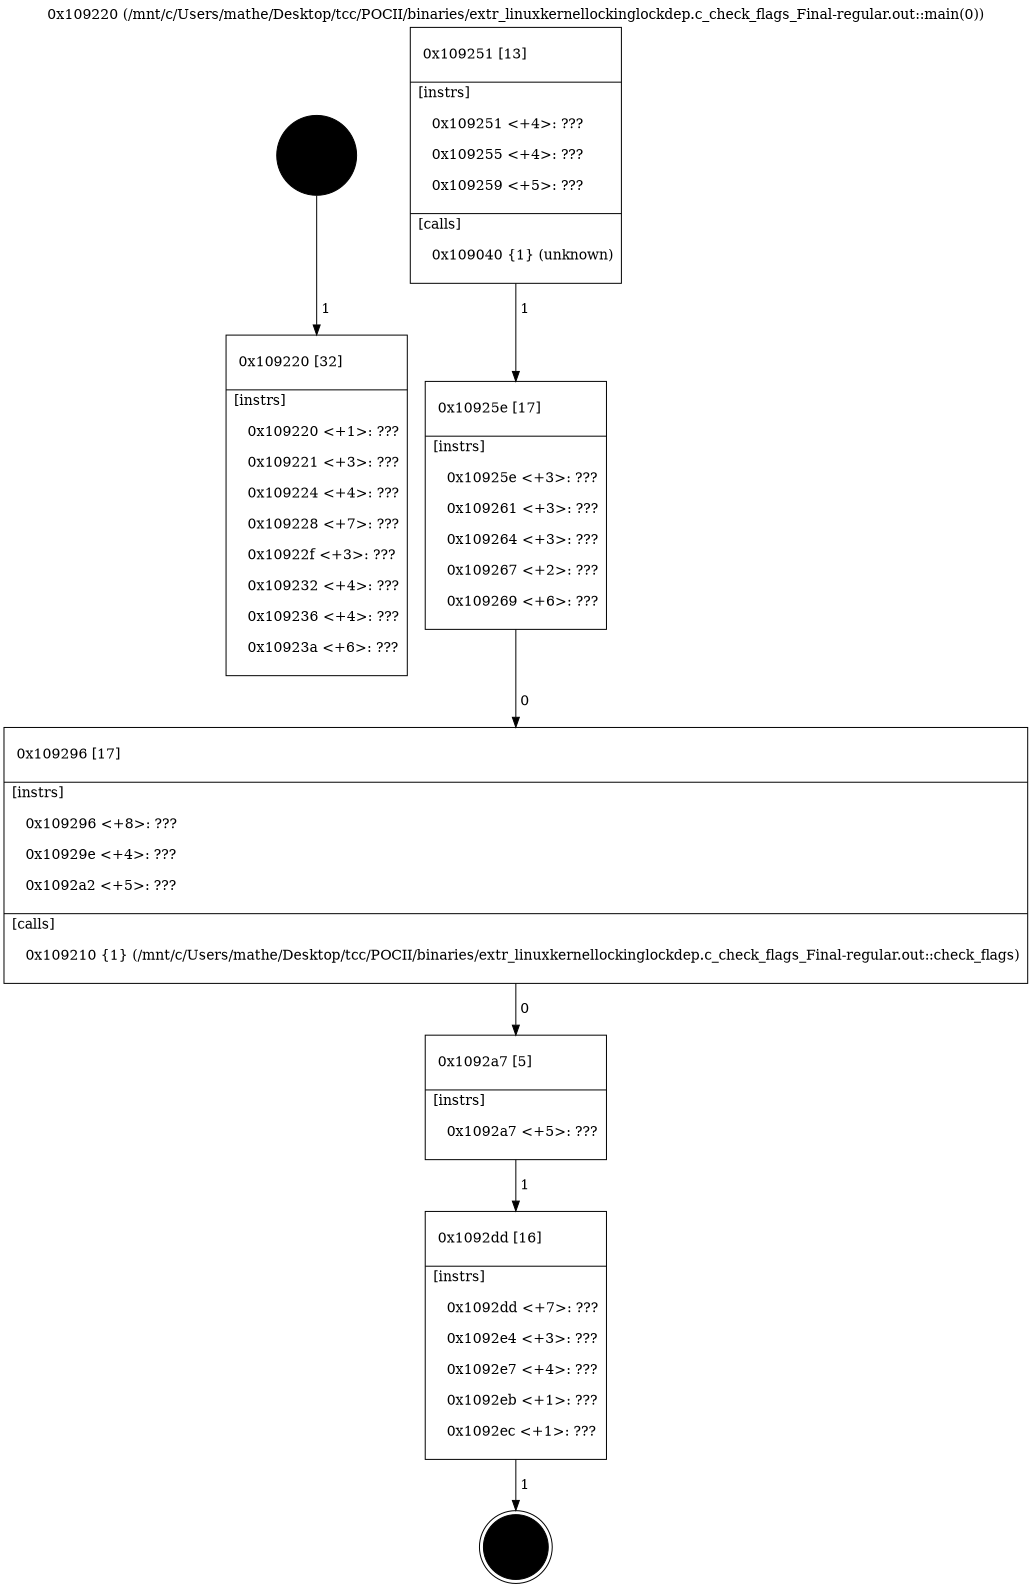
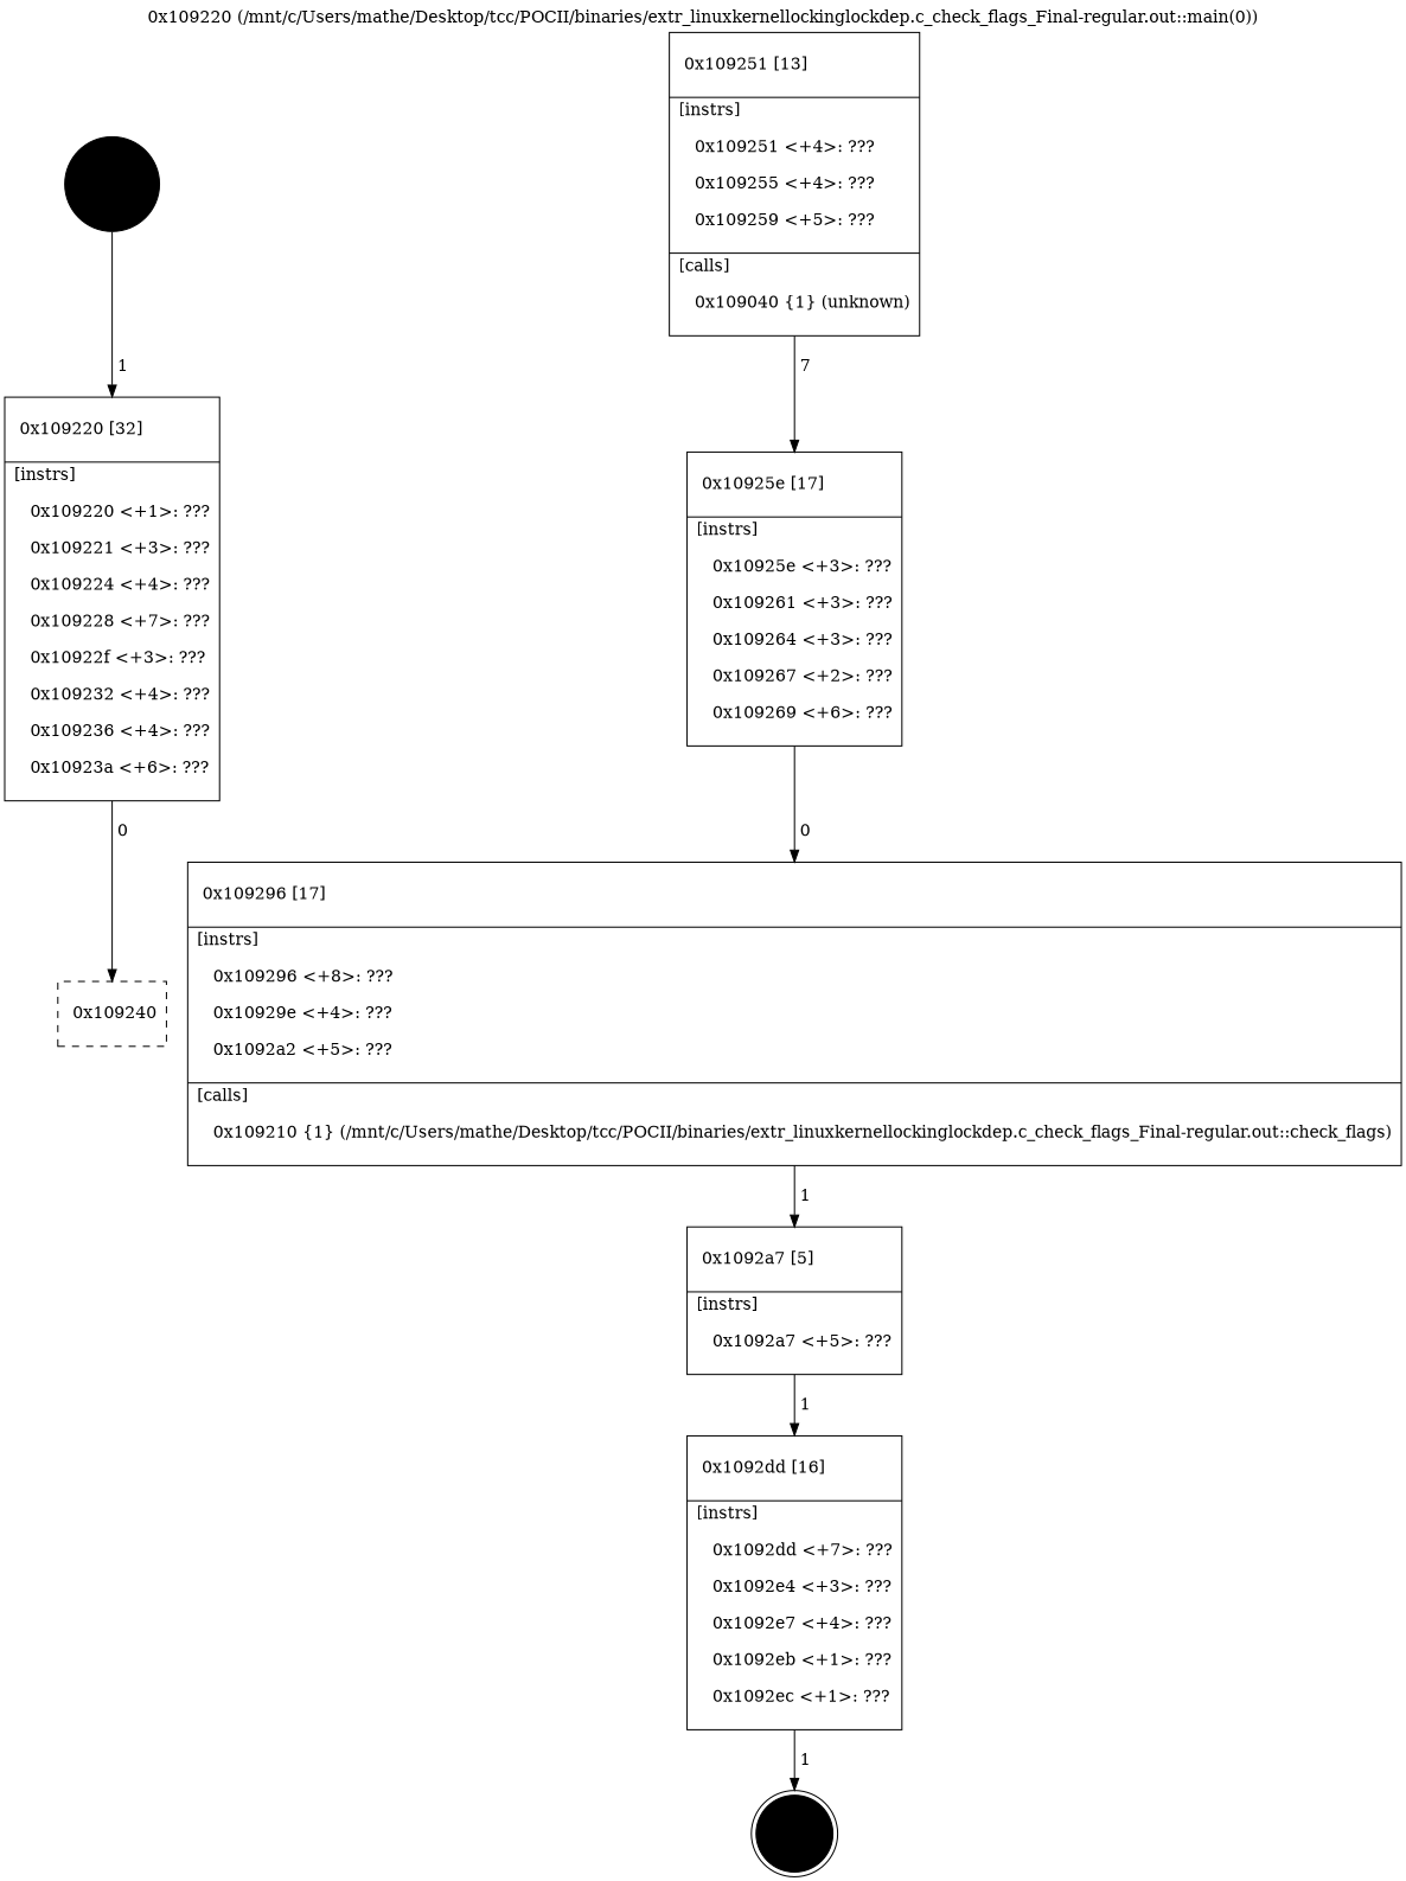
  digraph {
    label="0x109220 (/mnt/c/Users/mathe/Desktop/tcc/POCII/binaries/extr_linuxkernellockinglockdep.c_check_flags_Final-regular.out::main(0))"
    labelloc=t
    node [shape=record]
    Entry [fillcolor=black height=0.3 shape=circle style=filled width=0.3]
    n2 [label="{\n     0x109220 [32]\l\n     | [instrs]\l\n     &nbsp;&nbsp;0x109220 \<+1\>: ???\l\n     &nbsp;&nbsp;0x109221 \<+3\>: ???\l\n     &nbsp;&nbsp;0x109224 \<+4\>: ???\l\n     &nbsp;&nbsp;0x109228 \<+7\>: ???\l\n     &nbsp;&nbsp;0x10922f \<+3\>: ???\l\n     &nbsp;&nbsp;0x109232 \<+4\>: ???\l\n     &nbsp;&nbsp;0x109236 \<+4\>: ???\l\n     &nbsp;&nbsp;0x10923a \<+6\>: ???\l\n  }"]
+   n3 [label="{\n     0x109240\l\n  }" style=dashed]
    n4 [label="{\n     0x109251 [13]\l\n     | [instrs]\l\n     &nbsp;&nbsp;0x109251 \<+4\>: ???\l\n     &nbsp;&nbsp;0x109255 \<+4\>: ???\l\n     &nbsp;&nbsp;0x109259 \<+5\>: ???\l\n     | [calls]\l\n     &nbsp;&nbsp;0x109040 \{1\} (unknown)\l\n  }"]
    n5 [label="{\n     0x10925e [17]\l\n     | [instrs]\l\n     &nbsp;&nbsp;0x10925e \<+3\>: ???\l\n     &nbsp;&nbsp;0x109261 \<+3\>: ???\l\n     &nbsp;&nbsp;0x109264 \<+3\>: ???\l\n     &nbsp;&nbsp;0x109267 \<+2\>: ???\l\n     &nbsp;&nbsp;0x109269 \<+6\>: ???\l\n  }"]
    n6 [label="{\n     0x109296 [17]\l\n     | [instrs]\l\n     &nbsp;&nbsp;0x109296 \<+8\>: ???\l\n     &nbsp;&nbsp;0x10929e \<+4\>: ???\l\n     &nbsp;&nbsp;0x1092a2 \<+5\>: ???\l\n     | [calls]\l\n     &nbsp;&nbsp;0x109210 \{1\} (/mnt/c/Users/mathe/Desktop/tcc/POCII/binaries/extr_linuxkernellockinglockdep.c_check_flags_Final-regular.out::check_flags)\l\n  }"]
    n7 [label="{\n     0x1092a7 [5]\l\n     | [instrs]\l\n     &nbsp;&nbsp;0x1092a7 \<+5\>: ???\l\n  }"]
    n8 [label="{\n     0x1092dd [16]\l\n     | [instrs]\l\n     &nbsp;&nbsp;0x1092dd \<+7\>: ???\l\n     &nbsp;&nbsp;0x1092e4 \<+3\>: ???\l\n     &nbsp;&nbsp;0x1092e7 \<+4\>: ???\l\n     &nbsp;&nbsp;0x1092eb \<+1\>: ???\l\n     &nbsp;&nbsp;0x1092ec \<+1\>: ???\l\n  }"]
    Exit [fillcolor=black height=0.3 peripheries=2 shape=circle style=filled width=0.3]
    Entry -> n2 [label=" 1"]
-   n4 -> n5 [label=" 1"]
+   n2 -> n3 [label=" 0"]
+   n4 -> n5 [label=" 7"]
    n5 -> n6 [label=" 0"]
-   n6 -> n7 [label=" 0"]
+   n6 -> n7 [label=" 1"]
    n7 -> n8 [label=" 1"]
    n8 -> Exit [label=" 1"]
  }
